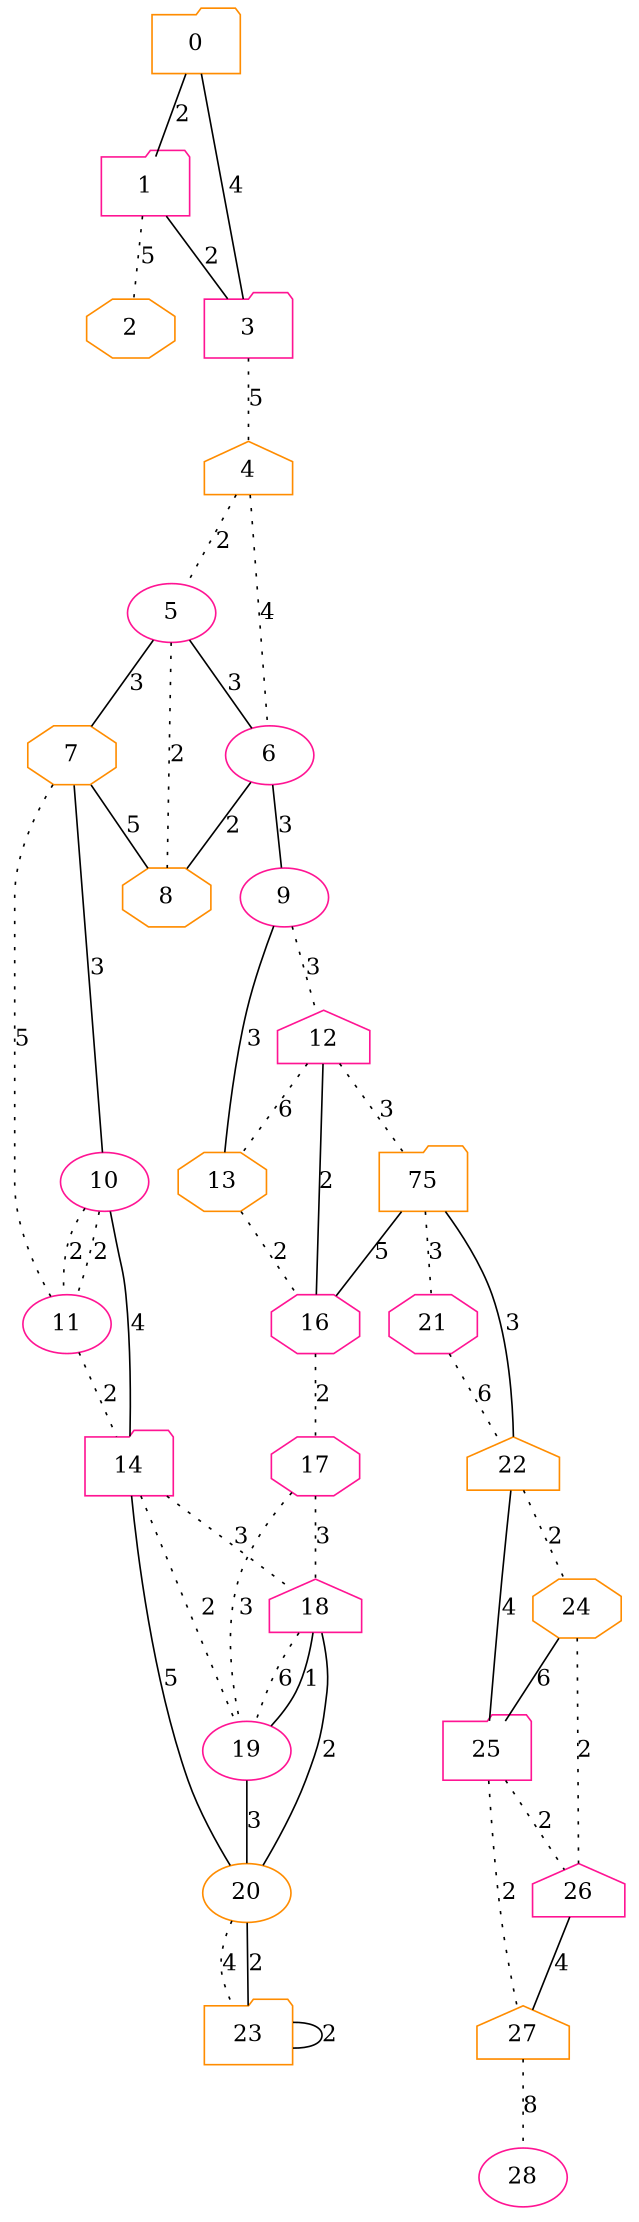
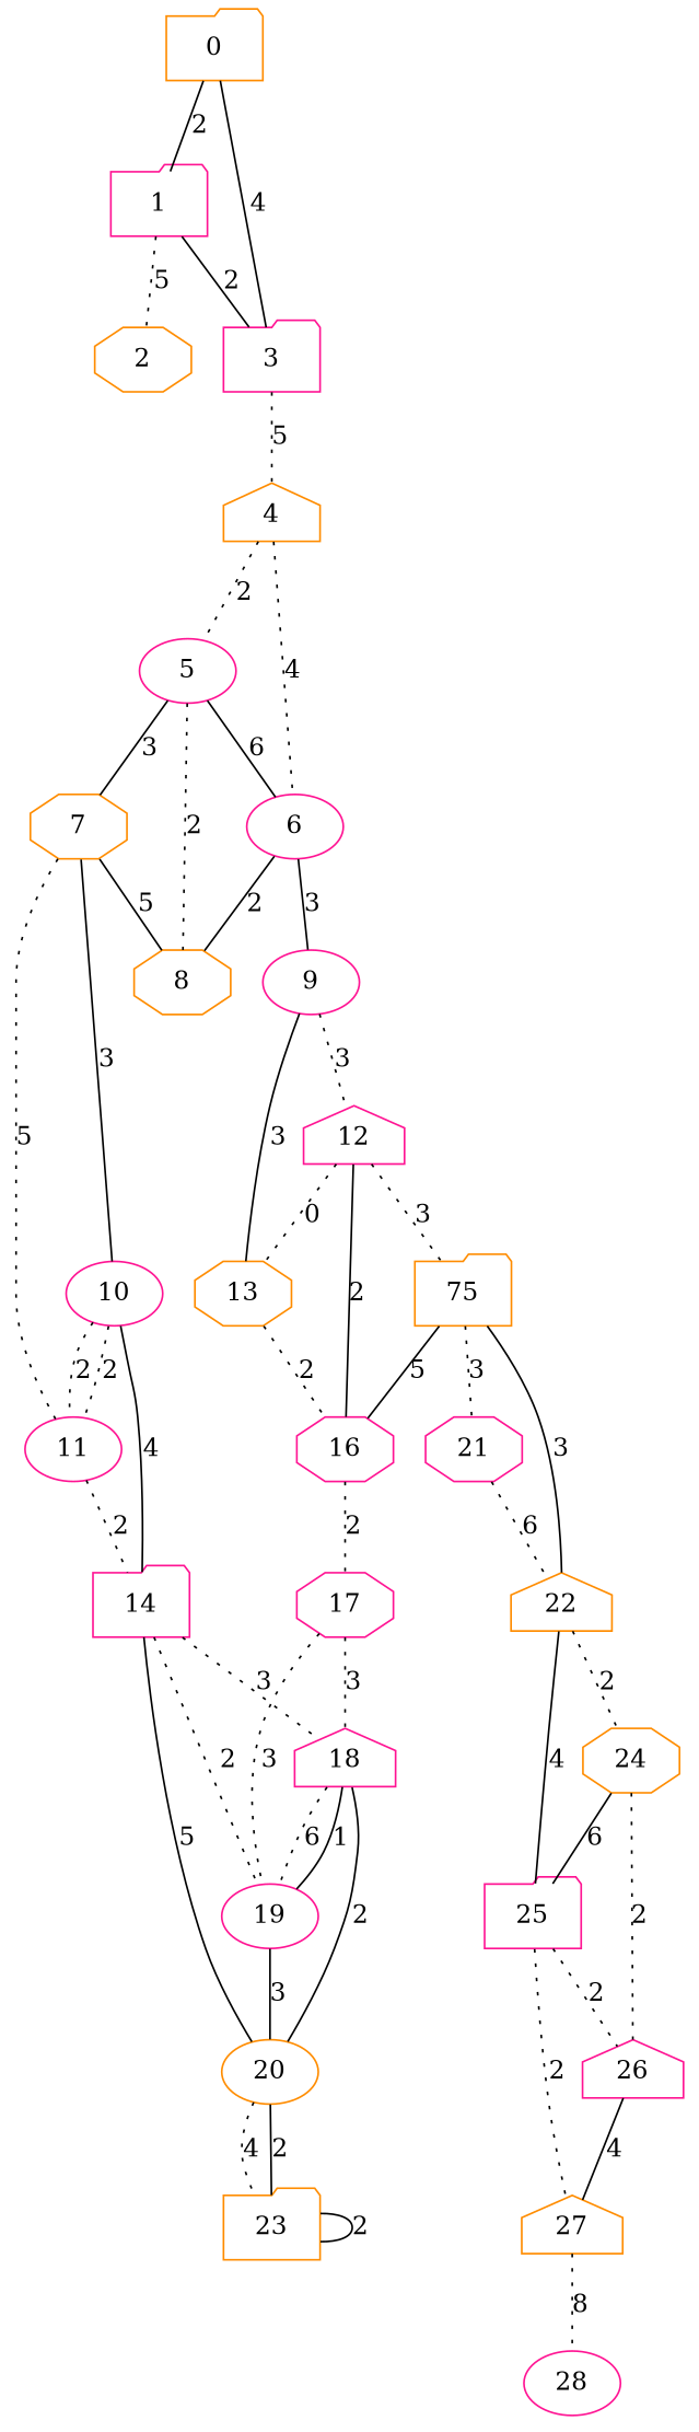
  graph {
    node [color=deeppink shape=octagon weight=1]
    edge [style=dotted]
    0 [color=darkorange shape=folder]
    1 [shape=folder]
    3 [shape=folder]
    2 [color=darkorange]
    4 [color=darkorange shape=house]
    5 [shape=ellipse]
    6 [shape=ellipse]
    7 [color=darkorange]
    8 [color=darkorange]
    9 [shape=ellipse]
    10 [shape=ellipse]
    11 [shape=ellipse]
    12 [shape=house]
    13 [color=darkorange]
    14 [shape=folder]
    n16 [color=darkorange label=75 shape=folder]
    16
    18 [shape=house]
    19 [shape=ellipse]
    20 [color=darkorange shape=ellipse]
    21
    22 [color=darkorange shape=house]
    17
    23 [color=darkorange shape=folder weight=2]
    24 [color=darkorange]
    25 [shape=folder]
    26 [shape=house]
    27 [color=darkorange shape=house]
    28 [shape=ellipse weight=4]
    0 -- 1 [label=2 style=solid]
    0 -- 3 [label=4 style=solid]
    1 -- 3 [label=2 style=solid]
    1 -- 2 [label=5]
    3 -- 4 [label=5]
    4 -- 5 [label=2]
    4 -- 6 [label=4]
-   5 -- 6 [label=3 style=solid]
+   5 -- 6 [label=6 style=solid]
    5 -- 7 [label=3 style=solid]
    5 -- 8 [label=2]
    6 -- 8 [label=2 style=solid]
    6 -- 9 [label=3 style=solid]
    7 -- 8 [label=5 style=solid]
    7 -- 10 [label=3 style=solid]
    7 -- 11 [label=5]
    9 -- 12 [label=3]
    9 -- 13 [label=3 style=solid]
    10 -- 11 [label=2]
    10 -- 11 [label=2]
    10 -- 14 [label=4 style=solid]
    11 -- 14 [label=2]
-   12 -- 13 [label=6]
+   12 -- 13 [label=0]
    12 -- n16 [label=3]
    12 -- 16 [label=2 style=solid]
    13 -- 16 [label=2]
    14 -- 18 [label=3]
    14 -- 19 [label=2]
    14 -- 20 [label=5 style=solid]
    n16 -- 16 [label=5 style=solid]
    n16 -- 21 [label=3]
    n16 -- 22 [label=3 style=solid]
    16 -- 17 [label=2]
    18 -- 19 [label=1 style=solid]
    18 -- 19 [label=6]
    18 -- 20 [label=2 style=solid]
    19 -- 20 [label=3 style=solid]
    20 -- 23 [label=4]
    20 -- 23 [label=2 style=solid]
    21 -- 22 [label=6]
    22 -- 24 [label=2]
    22 -- 25 [label=4 style=solid]
    17 -- 18 [label=3]
    17 -- 19 [label=3]
    23 -- 23 [label=2 style=solid]
    24 -- 25 [label=6 style=solid]
    24 -- 26 [label=2]
    25 -- 26 [label=2]
    25 -- 27 [label=2]
    26 -- 27 [label=4 style=solid]
    27 -- 28 [label=8]
  }
